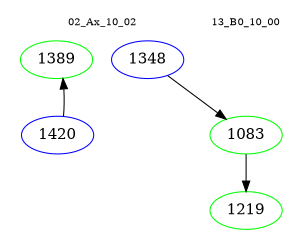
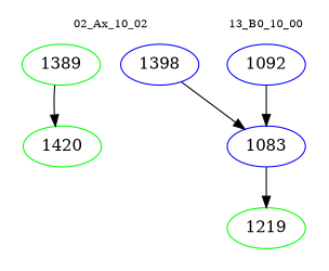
  digraph {
    node [color=green]
    edge [color=black]
-   n1 [color=blue label=1348]
+   n1 [color=blue label=1398]
    n2 [label=1389]
-   n3 [color=blue label=1420]
-   n5 [label=1083]
+   n3 [label=1420]
+   n4 [color=blue label=1092]
+   n5 [color=blue label=1083]
    n6 [label=1219]
    subgraph cluster_1 {
      color=white
      fontsize=10
      label="02_Ax_10_02"
      n1
      n2
      n3
    }
    subgraph cluster_2 {
      color=white
      fontsize=10
      label="13_B0_10_00"
+     n4
      n5
      n6
    }
    n1 -> n5
-   n3 -> n2
+   n2 -> n3
+   n4 -> n5
    n5 -> n6
  }
